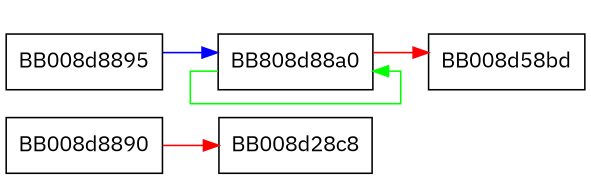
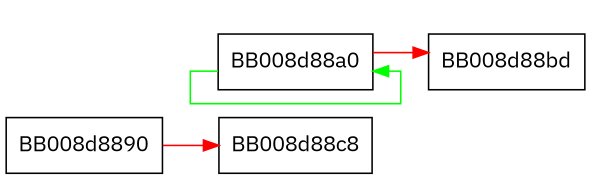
  digraph {
    fontname="IBM Plex Sans"
    rankdir=LR
    splines=ortho
    node [fontname="IBM Plex Sans" shape=box]
    edge [color=red fontname="IBM Plex Sans"]
    BB008d8890
-   BB008d88c8 [label=BB008d28c8]
-   BB008d8895
-   BB008d88a0 [label=BB808d88a0]
-   BB008d88bd [label=BB008d58bd]
+   BB008d88c8
+   BB008d88a0
+   BB008d88bd
    BB008d8890 -> BB008d88c8
-   BB008d8895 -> BB008d88a0 [color=blue]
    BB008d88a0 -> BB008d88a0 [color=green]
    BB008d88a0 -> BB008d88bd
  }
